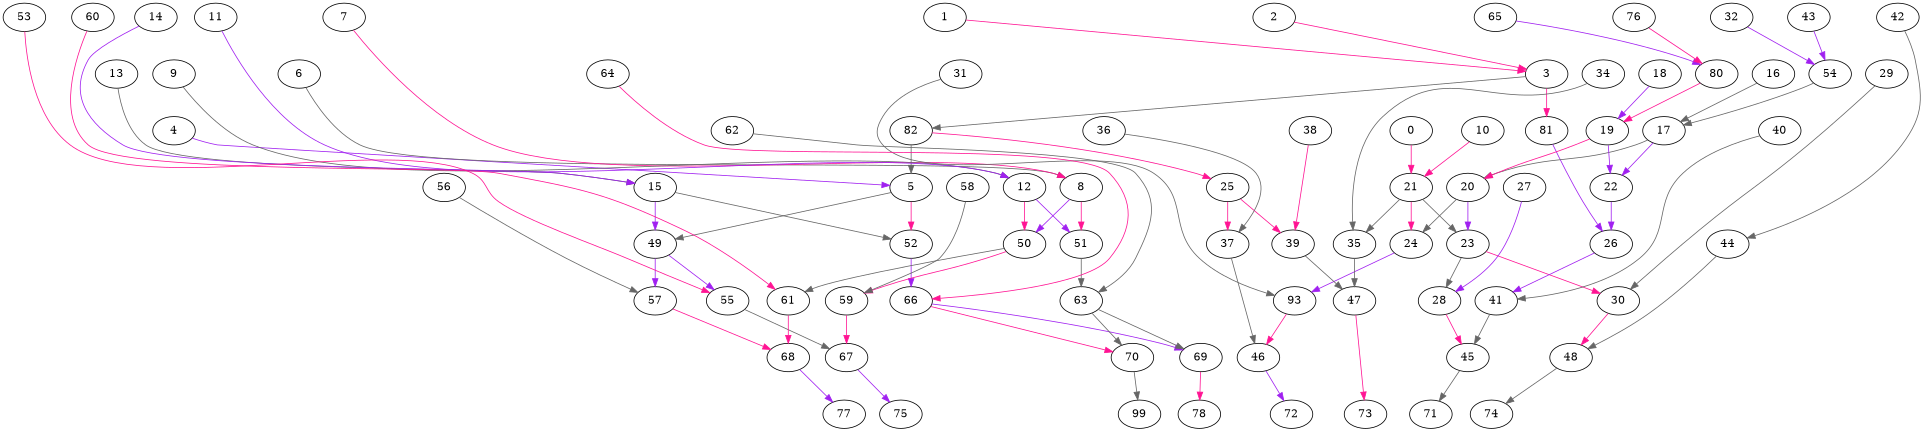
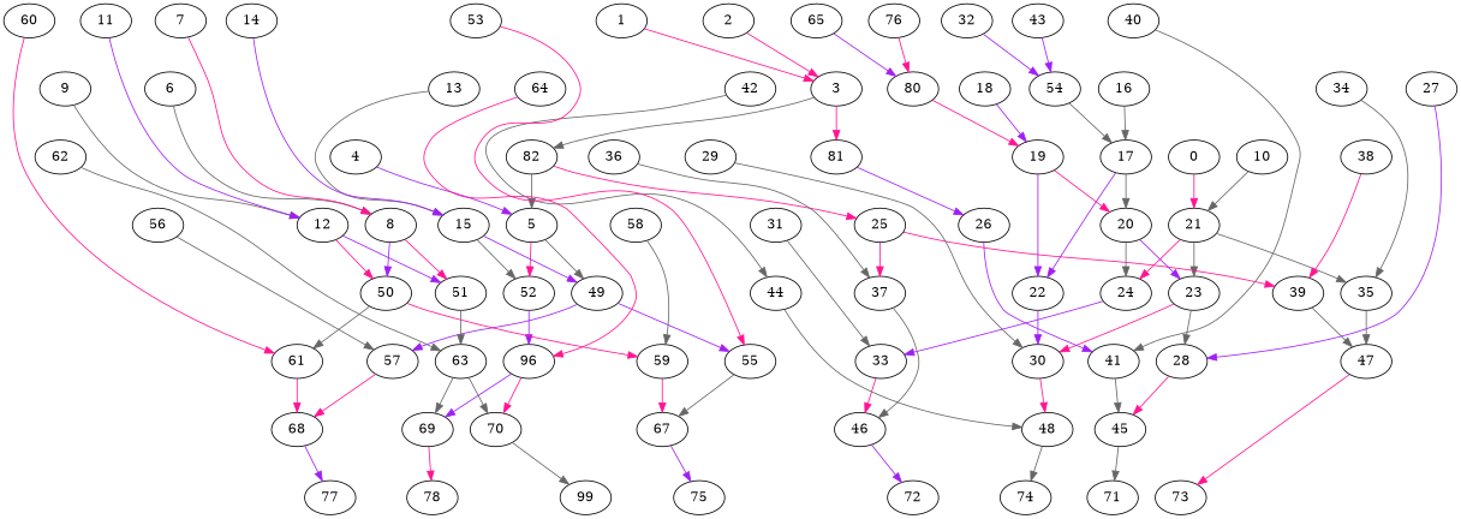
  digraph {
    edge [color=gray40 weight=0]
    0
    21
    23
    24
    35
    1
    3
    81
    82
    2
    26
    5
    25
    4
    49
    52
    55
    57
-   66
+   66 [label=96]
    6
    8
    50
    51
    7
    59
    61
    63
    9
    12
    10
    11
    13
    15
    14
    16
    17
    20
    22
    18
    19
    28
    30
-   33 [label=93]
+   33
    41
    45
    48
    46
    47
    37
    39
    44
    27
    71
    29
    74
    31
    32
    54
    72
    34
    73
    36
    38
    40
    42
    43
    67
    68
    69
    70
    53
    75
    56
    77
    58
    60
    62
    78
    n79 [label=99]
    64
    65
    80
    76
    0 -> 21 [color=deeppink weight=1]
    21 -> 23
    21 -> 24 [color=deeppink weight=2]
    21 -> 35 [weight=1]
    23 -> 28
    23 -> 30 [color=deeppink]
    24 -> 33 [color=purple]
    35 -> 47 [weight=2]
    1 -> 3 [color=deeppink]
    3 -> 81 [color=deeppink weight=1]
    3 -> 82
    81 -> 26 [color=purple]
    82 -> 5 [weight=2]
    82 -> 25 [color=deeppink]
    2 -> 3 [color=deeppink]
    26 -> 41 [color=purple]
    5 -> 49
    5 -> 52 [color=deeppink weight=1]
    25 -> 37 [color=deeppink weight=1]
    25 -> 39 [color=deeppink]
    4 -> 5 [color=purple]
    49 -> 55 [color=purple]
    49 -> 57 [color=purple weight=1]
    52 -> 66 [color=purple weight=1]
    55 -> 67
    57 -> 68 [color=deeppink]
    66 -> 69 [color=purple]
    66 -> 70 [color=deeppink]
    6 -> 8
    8 -> 50 [color=purple weight=1]
    8 -> 51 [color=deeppink]
    50 -> 59 [color=deeppink]
    50 -> 61
    51 -> 63 [weight=3]
    7 -> 8 [color=deeppink]
    59 -> 67 [color=deeppink weight=2]
    61 -> 68 [color=deeppink weight=3]
    63 -> 69
    63 -> 70
    9 -> 12
    12 -> 50 [color=deeppink weight=1]
    12 -> 51 [color=purple]
-   10 -> 21 [color=deeppink]
+   10 -> 21
    11 -> 12 [color=purple]
    13 -> 15
    15 -> 49 [color=purple weight=1]
    15 -> 52
    14 -> 15 [color=purple]
    16 -> 17
    17 -> 20 [weight=1]
    17 -> 22 [color=purple]
    20 -> 23 [color=purple weight=1]
    20 -> 24 [weight=1]
-   22 -> 26 [color=purple weight=2]
+   22 -> 30 [color=purple weight=2]
    18 -> 19 [color=purple]
    19 -> 20 [color=deeppink]
    19 -> 22 [color=purple weight=1]
    28 -> 45 [color=deeppink weight=1]
    30 -> 48 [color=deeppink]
    33 -> 46 [color=deeppink]
    41 -> 45 [weight=1]
    45 -> 71
    48 -> 74
    46 -> 72 [color=purple]
    47 -> 73 [color=deeppink]
    37 -> 46
    39 -> 47
    44 -> 48
    27 -> 28 [color=purple]
    29 -> 30
    31 -> 33
    32 -> 54 [color=purple]
    54 -> 17
    34 -> 35
    36 -> 37
    38 -> 39 [color=deeppink]
    40 -> 41
    42 -> 44
    43 -> 54 [color=purple]
    67 -> 75 [color=purple]
    68 -> 77 [color=purple]
    69 -> 78 [color=deeppink]
    70 -> n79
    53 -> 55 [color=deeppink]
    56 -> 57
    58 -> 59
    60 -> 61 [color=deeppink]
    62 -> 63
    64 -> 66 [color=deeppink]
    65 -> 80 [color=purple]
    80 -> 19 [color=deeppink]
    76 -> 80 [color=deeppink]
  }
